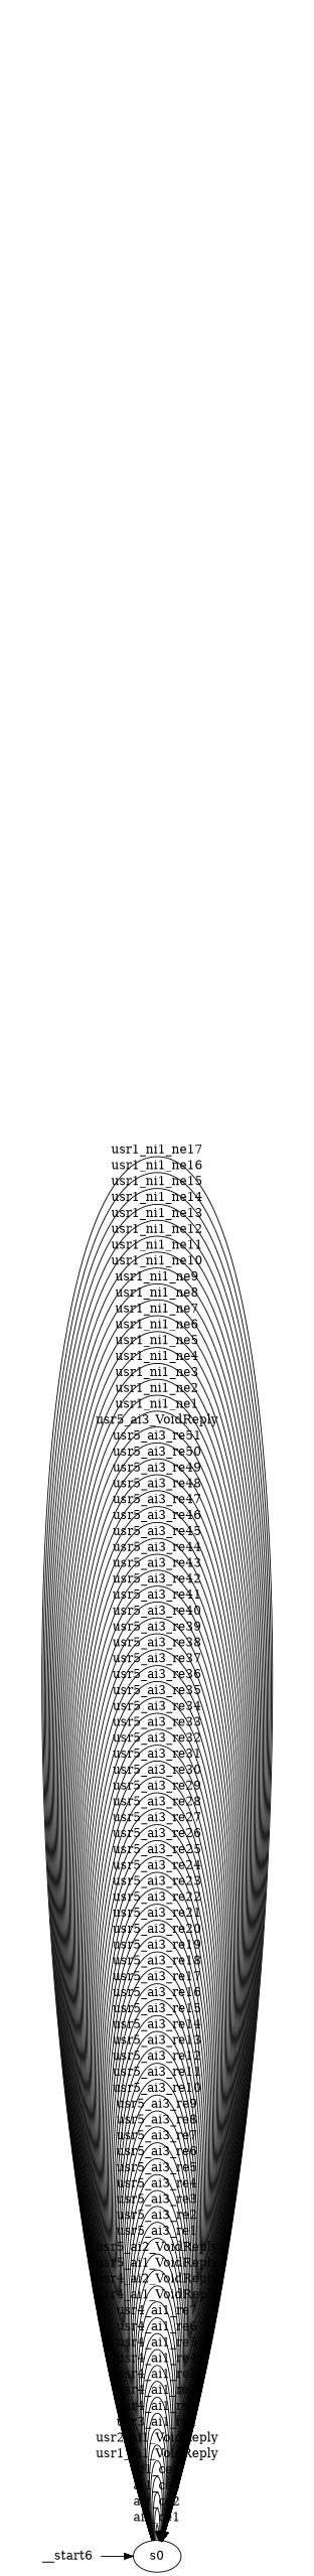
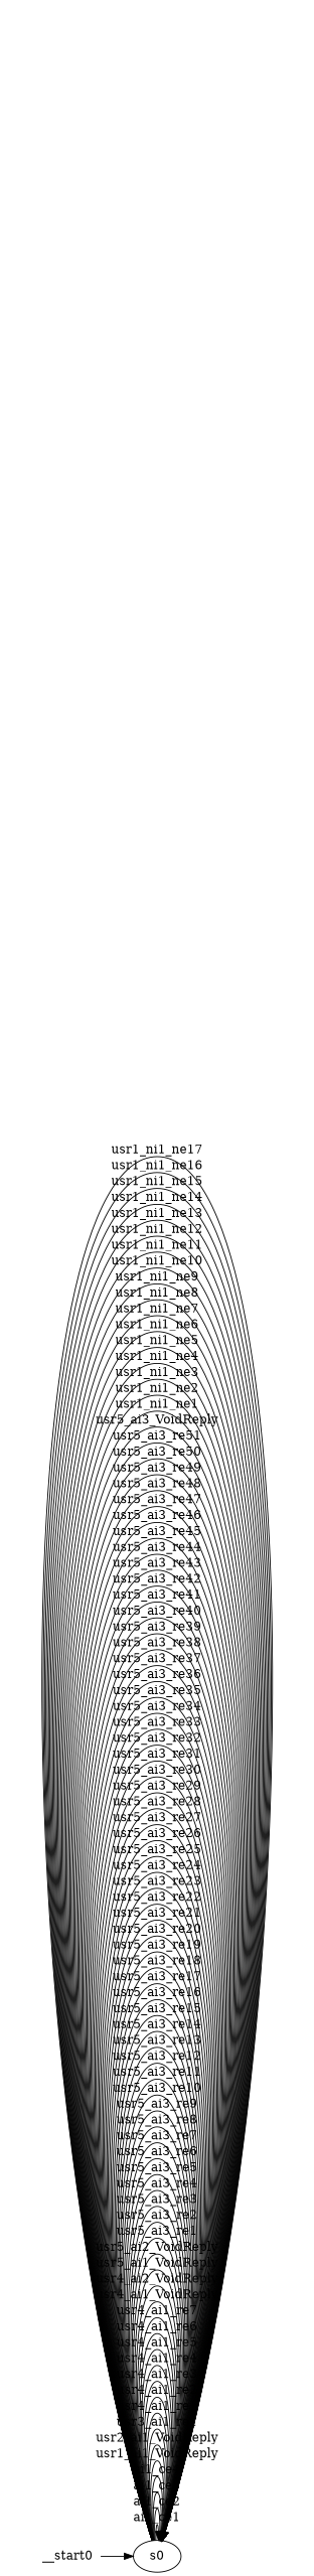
  digraph {
    rankdir=LR
    fontname="DejaVu Serif"
    node [fontname="DejaVu Serif"]
    edge [fontname="DejaVu Serif"]
    n1 [label=s0]
-   __start0 [shape=none label=__start6]
+   __start0 [shape=none]
    n1 -> n1 [label=ai1_ce1]
    n1 -> n1 [label=ai1_ce2]
    n1 -> n1 [label=ai1_ce3]
    n1 -> n1 [label=ai1_ce4]
    n1 -> n1 [label=usr1_ai1_VoidReply]
    n1 -> n1 [label=usr2_ai1_VoidReply]
    n1 -> n1 [label=usr3_ai1_re1]
    n1 -> n1 [label=usr4_ai1_re1]
    n1 -> n1 [label=usr4_ai1_re2]
    n1 -> n1 [label=usr4_ai1_re3]
    n1 -> n1 [label=usr4_ai1_re4]
    n1 -> n1 [label=usr4_ai1_re5]
    n1 -> n1 [label=usr4_ai1_re6]
    n1 -> n1 [label=usr4_ai1_re7]
    n1 -> n1 [label=usr4_ai1_VoidReply]
    n1 -> n1 [label=usr4_ai2_VoidReply]
    n1 -> n1 [label=usr5_ai1_VoidReply]
    n1 -> n1 [label=usr5_ai2_VoidReply]
    n1 -> n1 [label=usr5_ai3_re1]
    n1 -> n1 [label=usr5_ai3_re2]
    n1 -> n1 [label=usr5_ai3_re3]
    n1 -> n1 [label=usr5_ai3_re4]
    n1 -> n1 [label=usr5_ai3_re5]
    n1 -> n1 [label=usr5_ai3_re6]
    n1 -> n1 [label=usr5_ai3_re7]
    n1 -> n1 [label=usr5_ai3_re8]
    n1 -> n1 [label=usr5_ai3_re9]
    n1 -> n1 [label=usr5_ai3_re10]
    n1 -> n1 [label=usr5_ai3_re11]
    n1 -> n1 [label=usr5_ai3_re12]
    n1 -> n1 [label=usr5_ai3_re13]
    n1 -> n1 [label=usr5_ai3_re14]
    n1 -> n1 [label=usr5_ai3_re15]
    n1 -> n1 [label=usr5_ai3_re16]
    n1 -> n1 [label=usr5_ai3_re17]
    n1 -> n1 [label=usr5_ai3_re18]
    n1 -> n1 [label=usr5_ai3_re19]
    n1 -> n1 [label=usr5_ai3_re20]
    n1 -> n1 [label=usr5_ai3_re21]
    n1 -> n1 [label=usr5_ai3_re22]
    n1 -> n1 [label=usr5_ai3_re23]
    n1 -> n1 [label=usr5_ai3_re24]
    n1 -> n1 [label=usr5_ai3_re25]
    n1 -> n1 [label=usr5_ai3_re26]
    n1 -> n1 [label=usr5_ai3_re27]
    n1 -> n1 [label=usr5_ai3_re28]
    n1 -> n1 [label=usr5_ai3_re29]
    n1 -> n1 [label=usr5_ai3_re30]
    n1 -> n1 [label=usr5_ai3_re31]
    n1 -> n1 [label=usr5_ai3_re32]
    n1 -> n1 [label=usr5_ai3_re33]
    n1 -> n1 [label=usr5_ai3_re34]
    n1 -> n1 [label=usr5_ai3_re35]
    n1 -> n1 [label=usr5_ai3_re36]
    n1 -> n1 [label=usr5_ai3_re37]
    n1 -> n1 [label=usr5_ai3_re38]
    n1 -> n1 [label=usr5_ai3_re39]
    n1 -> n1 [label=usr5_ai3_re40]
    n1 -> n1 [label=usr5_ai3_re41]
    n1 -> n1 [label=usr5_ai3_re42]
    n1 -> n1 [label=usr5_ai3_re43]
    n1 -> n1 [label=usr5_ai3_re44]
    n1 -> n1 [label=usr5_ai3_re45]
    n1 -> n1 [label=usr5_ai3_re46]
    n1 -> n1 [label=usr5_ai3_re47]
    n1 -> n1 [label=usr5_ai3_re48]
    n1 -> n1 [label=usr5_ai3_re49]
    n1 -> n1 [label=usr5_ai3_re50]
    n1 -> n1 [label=usr5_ai3_re51]
    n1 -> n1 [label=usr5_ai3_VoidReply]
    n1 -> n1 [label=usr1_ni1_ne1]
    n1 -> n1 [label=usr1_ni1_ne2]
    n1 -> n1 [label=usr1_ni1_ne3]
    n1 -> n1 [label=usr1_ni1_ne4]
    n1 -> n1 [label=usr1_ni1_ne5]
    n1 -> n1 [label=usr1_ni1_ne6]
    n1 -> n1 [label=usr1_ni1_ne7]
    n1 -> n1 [label=usr1_ni1_ne8]
    n1 -> n1 [label=usr1_ni1_ne9]
    n1 -> n1 [label=usr1_ni1_ne10]
    n1 -> n1 [label=usr1_ni1_ne11]
    n1 -> n1 [label=usr1_ni1_ne12]
    n1 -> n1 [label=usr1_ni1_ne13]
    n1 -> n1 [label=usr1_ni1_ne14]
    n1 -> n1 [label=usr1_ni1_ne15]
    n1 -> n1 [label=usr1_ni1_ne16]
    n1 -> n1 [label=usr1_ni1_ne17]
    __start0 -> n1
  }
